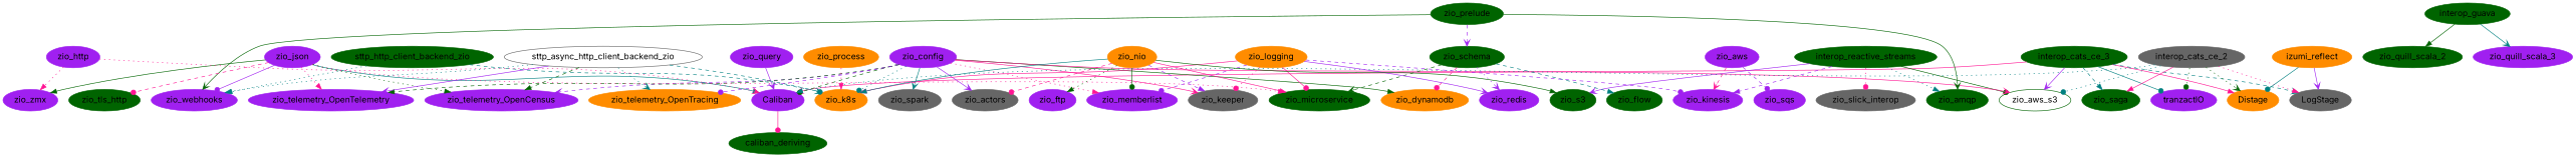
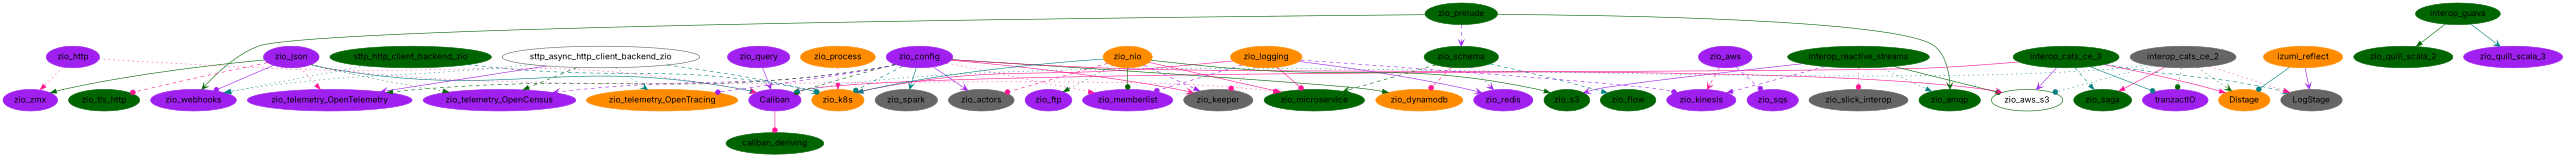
  digraph {
    fontname=Inter
    node [color=purple fontname=Inter style=filled]
    edge [arrowhead=normal color=deeppink fontname=Inter style=solid]
    interop_cats_ce_3 [color=darkgreen]
    interop_reactive_streams [color=darkgreen]
    zio_config
    zio_prelude [color=darkgreen]
    zio_query
    interop_cats_ce_2 [color=gray40]
    zio_aws
    zio_json
    zio_kinesis
    zio_process [color=darkorange]
    zio_schema [color=darkgreen]
    zio_spark [color=gray40]
    izumi_reflect [color=darkorange]
    zio_logging [color=darkorange]
    zio_s3 [color=darkgreen]
    zio_saga [color=darkgreen]
    zio_zmx
    Caliban
    caliban_deriving [color=darkgreen]
    Distage [color=darkorange]
    interop_guava [color=darkgreen]
    LogStage [color=gray40]
    sttp_http_client_backend_zio [color=darkgreen]
    tranzactIO
    zio_actors [color=gray40]
    zio_amqp [color=darkgreen]
    zio_dynamodb [color=darkorange]
    zio_flow [color=darkgreen]
    zio_ftp
    zio_http
    zio_k8s [color=darkorange]
    zio_keeper [color=gray40]
    zio_memberlist
    zio_microservice [color=darkgreen]
    zio_nio [color=darkorange]
    zio_redis
    zio_slick_interop [color=gray40]
    zio_sqs
    zio_telemetry_OpenCensus
    zio_telemetry_OpenTelemetry
    zio_telemetry_OpenTracing [color=darkorange]
    zio_tls_http [color=darkgreen]
    zio_webhooks
    zio_quill_scala_2 [color=darkgreen]
    zio_quill_scala_3
    zio_aws_s3 [color=darkgreen style=""]
    sttp_async_http_client_backend_zio [color=gray40 style=""]
    subgraph sub_1 {
      interop_cats_ce_3
      interop_reactive_streams
      zio_config
      zio_prelude
      zio_query
    }
    subgraph sub_2 {
      interop_cats_ce_2
      zio_aws
      zio_json
      zio_kinesis
      zio_process
      zio_schema
    }
    subgraph sub_3 {
      zio_spark
    }
    subgraph sub_4 {
      izumi_reflect
      zio_logging
      zio_s3
      zio_saga
      zio_zmx
    }
    subgraph sub_5 {
      Caliban
      caliban_deriving
      Distage
      interop_guava
      LogStage
      sttp_http_client_backend_zio
      tranzactIO
      zio_actors
      zio_amqp
      zio_dynamodb
      zio_flow
      zio_ftp
      zio_http
      zio_k8s
      zio_keeper
      zio_memberlist
      zio_microservice
      zio_nio
      zio_redis
      zio_slick_interop
      zio_sqs
      zio_telemetry_OpenCensus
      zio_telemetry_OpenTelemetry
      zio_telemetry_OpenTracing
      zio_tls_http
      zio_webhooks
    }
    subgraph sub_6 {
      zio_quill_scala_2
      zio_quill_scala_3
    }
    interop_cats_ce_3 -> zio_saga [color=teal style=dashed]
    interop_cats_ce_3 -> Caliban [arrowhead=vee]
    interop_cats_ce_3 -> Distage
    interop_cats_ce_3 -> LogStage [arrowhead=vee color=teal style=dashed]
    interop_cats_ce_3 -> tranzactIO [arrowhead=dot color=teal]
    interop_cats_ce_3 -> zio_aws_s3 [arrowhead=vee color=purple]
    interop_reactive_streams -> zio_kinesis [color=purple style=dashed]
    interop_reactive_streams -> zio_s3 [arrowhead=vee color=purple]
    interop_reactive_streams -> zio_amqp [color=teal style=dotted]
    interop_reactive_streams -> zio_slick_interop [arrowhead=dot style=dotted]
    interop_reactive_streams -> zio_aws_s3 [arrowhead=dot color=darkgreen]
    zio_config -> zio_spark [arrowhead=vee color=teal]
    zio_config -> Caliban [arrowhead=dot color=darkgreen style=dashed]
    zio_config -> zio_actors [arrowhead=vee color=purple]
    zio_config -> zio_dynamodb [color=darkgreen]
-   zio_config -> zio_k8s [arrowhead=dot color=teal style=dotted]
+   zio_config -> zio_k8s [arrowhead=dot color=teal style=dashed]
    zio_config -> zio_keeper [arrowhead=vee]
    zio_config -> zio_memberlist [style=dotted]
    zio_config -> zio_telemetry_OpenCensus [arrowhead=vee color=purple style=dashed]
    zio_config -> zio_telemetry_OpenTelemetry [color=darkgreen style=dashed]
    zio_config -> zio_telemetry_OpenTracing [arrowhead=dot color=purple style=dashed]
    zio_config -> zio_aws_s3 [arrowhead=vee]
    zio_prelude -> zio_schema [arrowhead=vee color=purple style=dashed]
    zio_prelude -> zio_amqp [arrowhead=vee color=darkgreen]
    zio_prelude -> zio_webhooks [arrowhead=vee color=darkgreen]
    zio_query -> Caliban [arrowhead=vee color=purple]
    interop_cats_ce_2 -> zio_saga
    interop_cats_ce_2 -> Caliban [color=teal style=dotted]
    interop_cats_ce_2 -> Distage [arrowhead=vee color=darkgreen style=dotted]
    interop_cats_ce_2 -> LogStage [style=dotted]
    interop_cats_ce_2 -> tranzactIO [arrowhead=dot color=darkgreen style=dotted]
    interop_cats_ce_2 -> zio_aws_s3 [arrowhead=dot color=teal style=dotted]
    zio_aws -> zio_kinesis [arrowhead=vee style=dashed]
    zio_aws -> zio_sqs [arrowhead=dot color=purple style=dashed]
    zio_json -> zio_zmx [color=darkgreen]
    zio_json -> Caliban [color=teal]
    zio_json -> zio_microservice [style=dotted]
    zio_json -> zio_telemetry_OpenCensus [color=darkgreen style=dotted]
    zio_json -> zio_telemetry_OpenTelemetry [style=dotted]
    zio_json -> zio_tls_http [arrowhead=dot style=dashed]
    zio_json -> zio_webhooks [arrowhead=dot color=purple]
    zio_process -> zio_k8s [style=dotted]
    zio_schema -> zio_dynamodb [arrowhead=dot style=dashed]
    zio_schema -> zio_flow [color=teal style=dashed]
    zio_schema -> zio_microservice [arrowhead=vee color=darkgreen style=dashed]
    zio_schema -> zio_redis [arrowhead=vee color=purple style=dotted]
    izumi_reflect -> Distage [arrowhead=dot color=teal]
    izumi_reflect -> LogStage [arrowhead=vee color=purple]
    zio_logging -> zio_kinesis [arrowhead=dot color=purple style=dashed]
    zio_logging -> zio_k8s
    zio_logging -> zio_keeper [arrowhead=dot style=dotted]
    zio_logging -> zio_memberlist [arrowhead=dot color=purple style=dashed]
    zio_logging -> zio_microservice [arrowhead=dot]
    zio_logging -> zio_redis [arrowhead=vee color=purple]
    Caliban -> caliban_deriving [arrowhead=dot]
    interop_guava -> zio_quill_scala_2 [color=darkgreen]
    interop_guava -> zio_quill_scala_3 [arrowhead=vee color=teal]
    sttp_http_client_backend_zio -> zio_k8s [arrowhead=dot color=teal style=dashed]
    sttp_http_client_backend_zio -> zio_webhooks [color=teal style=dotted]
    zio_http -> zio_zmx [style=dotted]
    zio_http -> Caliban [arrowhead=vee style=dotted]
    zio_nio -> zio_s3 [color=darkgreen]
    zio_nio -> zio_actors [arrowhead=dot style=dashed]
    zio_nio -> zio_ftp [color=darkgreen style=dotted]
    zio_nio -> zio_k8s [color=teal]
    zio_nio -> zio_keeper [color=purple style=dashed]
    zio_nio -> zio_memberlist [arrowhead=dot color=darkgreen]
    zio_nio -> zio_microservice
    sttp_async_http_client_backend_zio -> zio_k8s [arrowhead=vee color=teal style=dashed]
    sttp_async_http_client_backend_zio -> zio_telemetry_OpenCensus [color=darkgreen style=dashed]
    sttp_async_http_client_backend_zio -> zio_telemetry_OpenTelemetry [arrowhead=vee color=purple]
    sttp_async_http_client_backend_zio -> zio_telemetry_OpenTracing [arrowhead=vee color=teal style=dotted]
    sttp_async_http_client_backend_zio -> zio_webhooks [color=teal style=dotted]
  }
